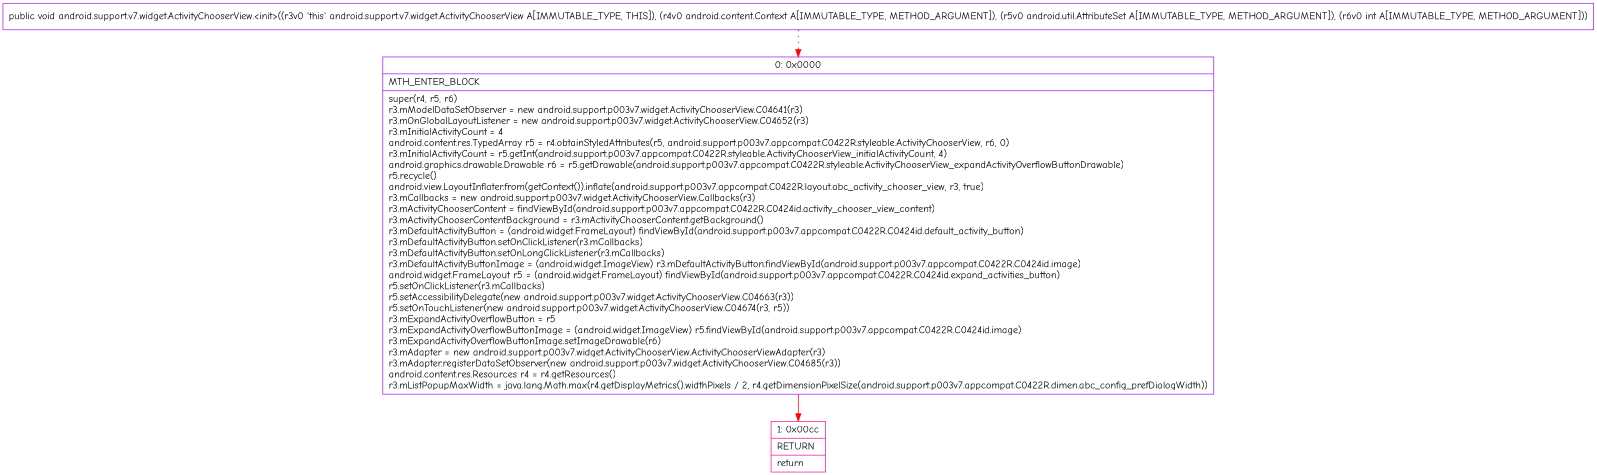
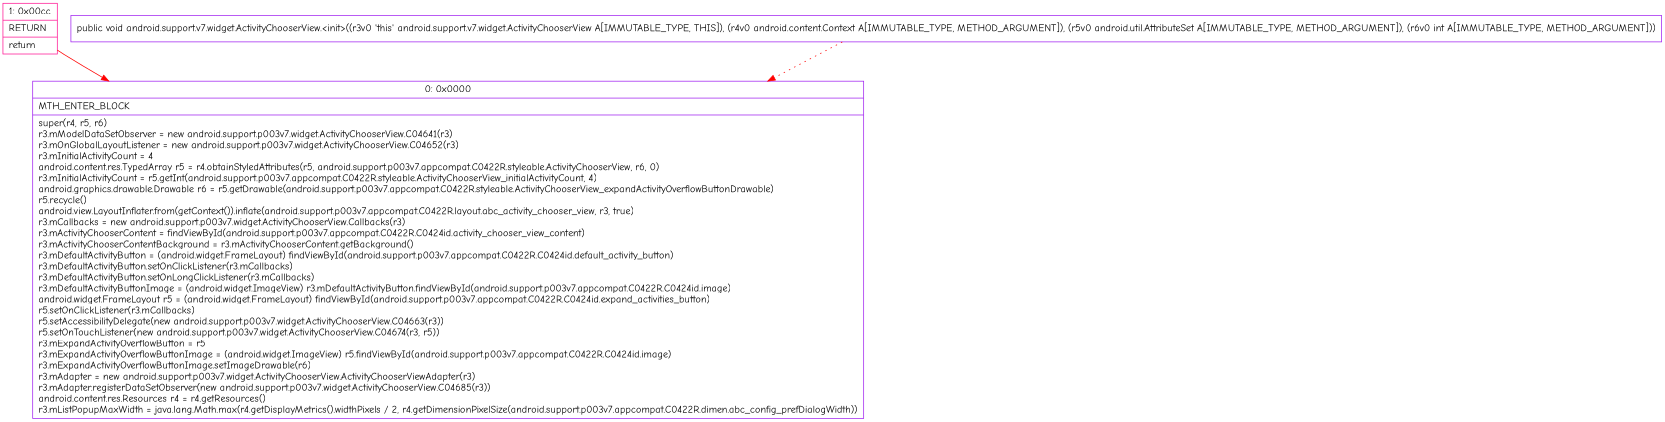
  digraph {
    fontname="Comic Neue"
    node [shape=record color=purple fontname="Comic Neue"]
    edge [color=red fontname="Comic Neue"]
    n1 [label="{0\:\ 0x0000|MTH_ENTER_BLOCK\l|super(r4, r5, r6)\lr3.mModelDataSetObserver = new android.support.p003v7.widget.ActivityChooserView.C04641(r3)\lr3.mOnGlobalLayoutListener = new android.support.p003v7.widget.ActivityChooserView.C04652(r3)\lr3.mInitialActivityCount = 4\landroid.content.res.TypedArray r5 = r4.obtainStyledAttributes(r5, android.support.p003v7.appcompat.C0422R.styleable.ActivityChooserView, r6, 0)\lr3.mInitialActivityCount = r5.getInt(android.support.p003v7.appcompat.C0422R.styleable.ActivityChooserView_initialActivityCount, 4)\landroid.graphics.drawable.Drawable r6 = r5.getDrawable(android.support.p003v7.appcompat.C0422R.styleable.ActivityChooserView_expandActivityOverflowButtonDrawable)\lr5.recycle()\landroid.view.LayoutInflater.from(getContext()).inflate(android.support.p003v7.appcompat.C0422R.layout.abc_activity_chooser_view, r3, true)\lr3.mCallbacks = new android.support.p003v7.widget.ActivityChooserView.Callbacks(r3)\lr3.mActivityChooserContent = findViewById(android.support.p003v7.appcompat.C0422R.C0424id.activity_chooser_view_content)\lr3.mActivityChooserContentBackground = r3.mActivityChooserContent.getBackground()\lr3.mDefaultActivityButton = (android.widget.FrameLayout) findViewById(android.support.p003v7.appcompat.C0422R.C0424id.default_activity_button)\lr3.mDefaultActivityButton.setOnClickListener(r3.mCallbacks)\lr3.mDefaultActivityButton.setOnLongClickListener(r3.mCallbacks)\lr3.mDefaultActivityButtonImage = (android.widget.ImageView) r3.mDefaultActivityButton.findViewById(android.support.p003v7.appcompat.C0422R.C0424id.image)\landroid.widget.FrameLayout r5 = (android.widget.FrameLayout) findViewById(android.support.p003v7.appcompat.C0422R.C0424id.expand_activities_button)\lr5.setOnClickListener(r3.mCallbacks)\lr5.setAccessibilityDelegate(new android.support.p003v7.widget.ActivityChooserView.C04663(r3))\lr5.setOnTouchListener(new android.support.p003v7.widget.ActivityChooserView.C04674(r3, r5))\lr3.mExpandActivityOverflowButton = r5\lr3.mExpandActivityOverflowButtonImage = (android.widget.ImageView) r5.findViewById(android.support.p003v7.appcompat.C0422R.C0424id.image)\lr3.mExpandActivityOverflowButtonImage.setImageDrawable(r6)\lr3.mAdapter = new android.support.p003v7.widget.ActivityChooserView.ActivityChooserViewAdapter(r3)\lr3.mAdapter.registerDataSetObserver(new android.support.p003v7.widget.ActivityChooserView.C04685(r3))\landroid.content.res.Resources r4 = r4.getResources()\lr3.mListPopupMaxWidth = java.lang.Math.max(r4.getDisplayMetrics().widthPixels \/ 2, r4.getDimensionPixelSize(android.support.p003v7.appcompat.C0422R.dimen.abc_config_prefDialogWidth))\l}"]
    n2 [label="{1\:\ 0x00cc|RETURN\l|return\l}" color=deeppink]
    n3 [label="{public void android.support.v7.widget.ActivityChooserView.\<init\>((r3v0 'this' android.support.v7.widget.ActivityChooserView A[IMMUTABLE_TYPE, THIS]), (r4v0 android.content.Context A[IMMUTABLE_TYPE, METHOD_ARGUMENT]), (r5v0 android.util.AttributeSet A[IMMUTABLE_TYPE, METHOD_ARGUMENT]), (r6v0 int A[IMMUTABLE_TYPE, METHOD_ARGUMENT])) }"]
-   n1 -> n2 [style=solid]
+   n2 -> n1 [style=solid]
    n3 -> n1 [style=dotted]
  }
